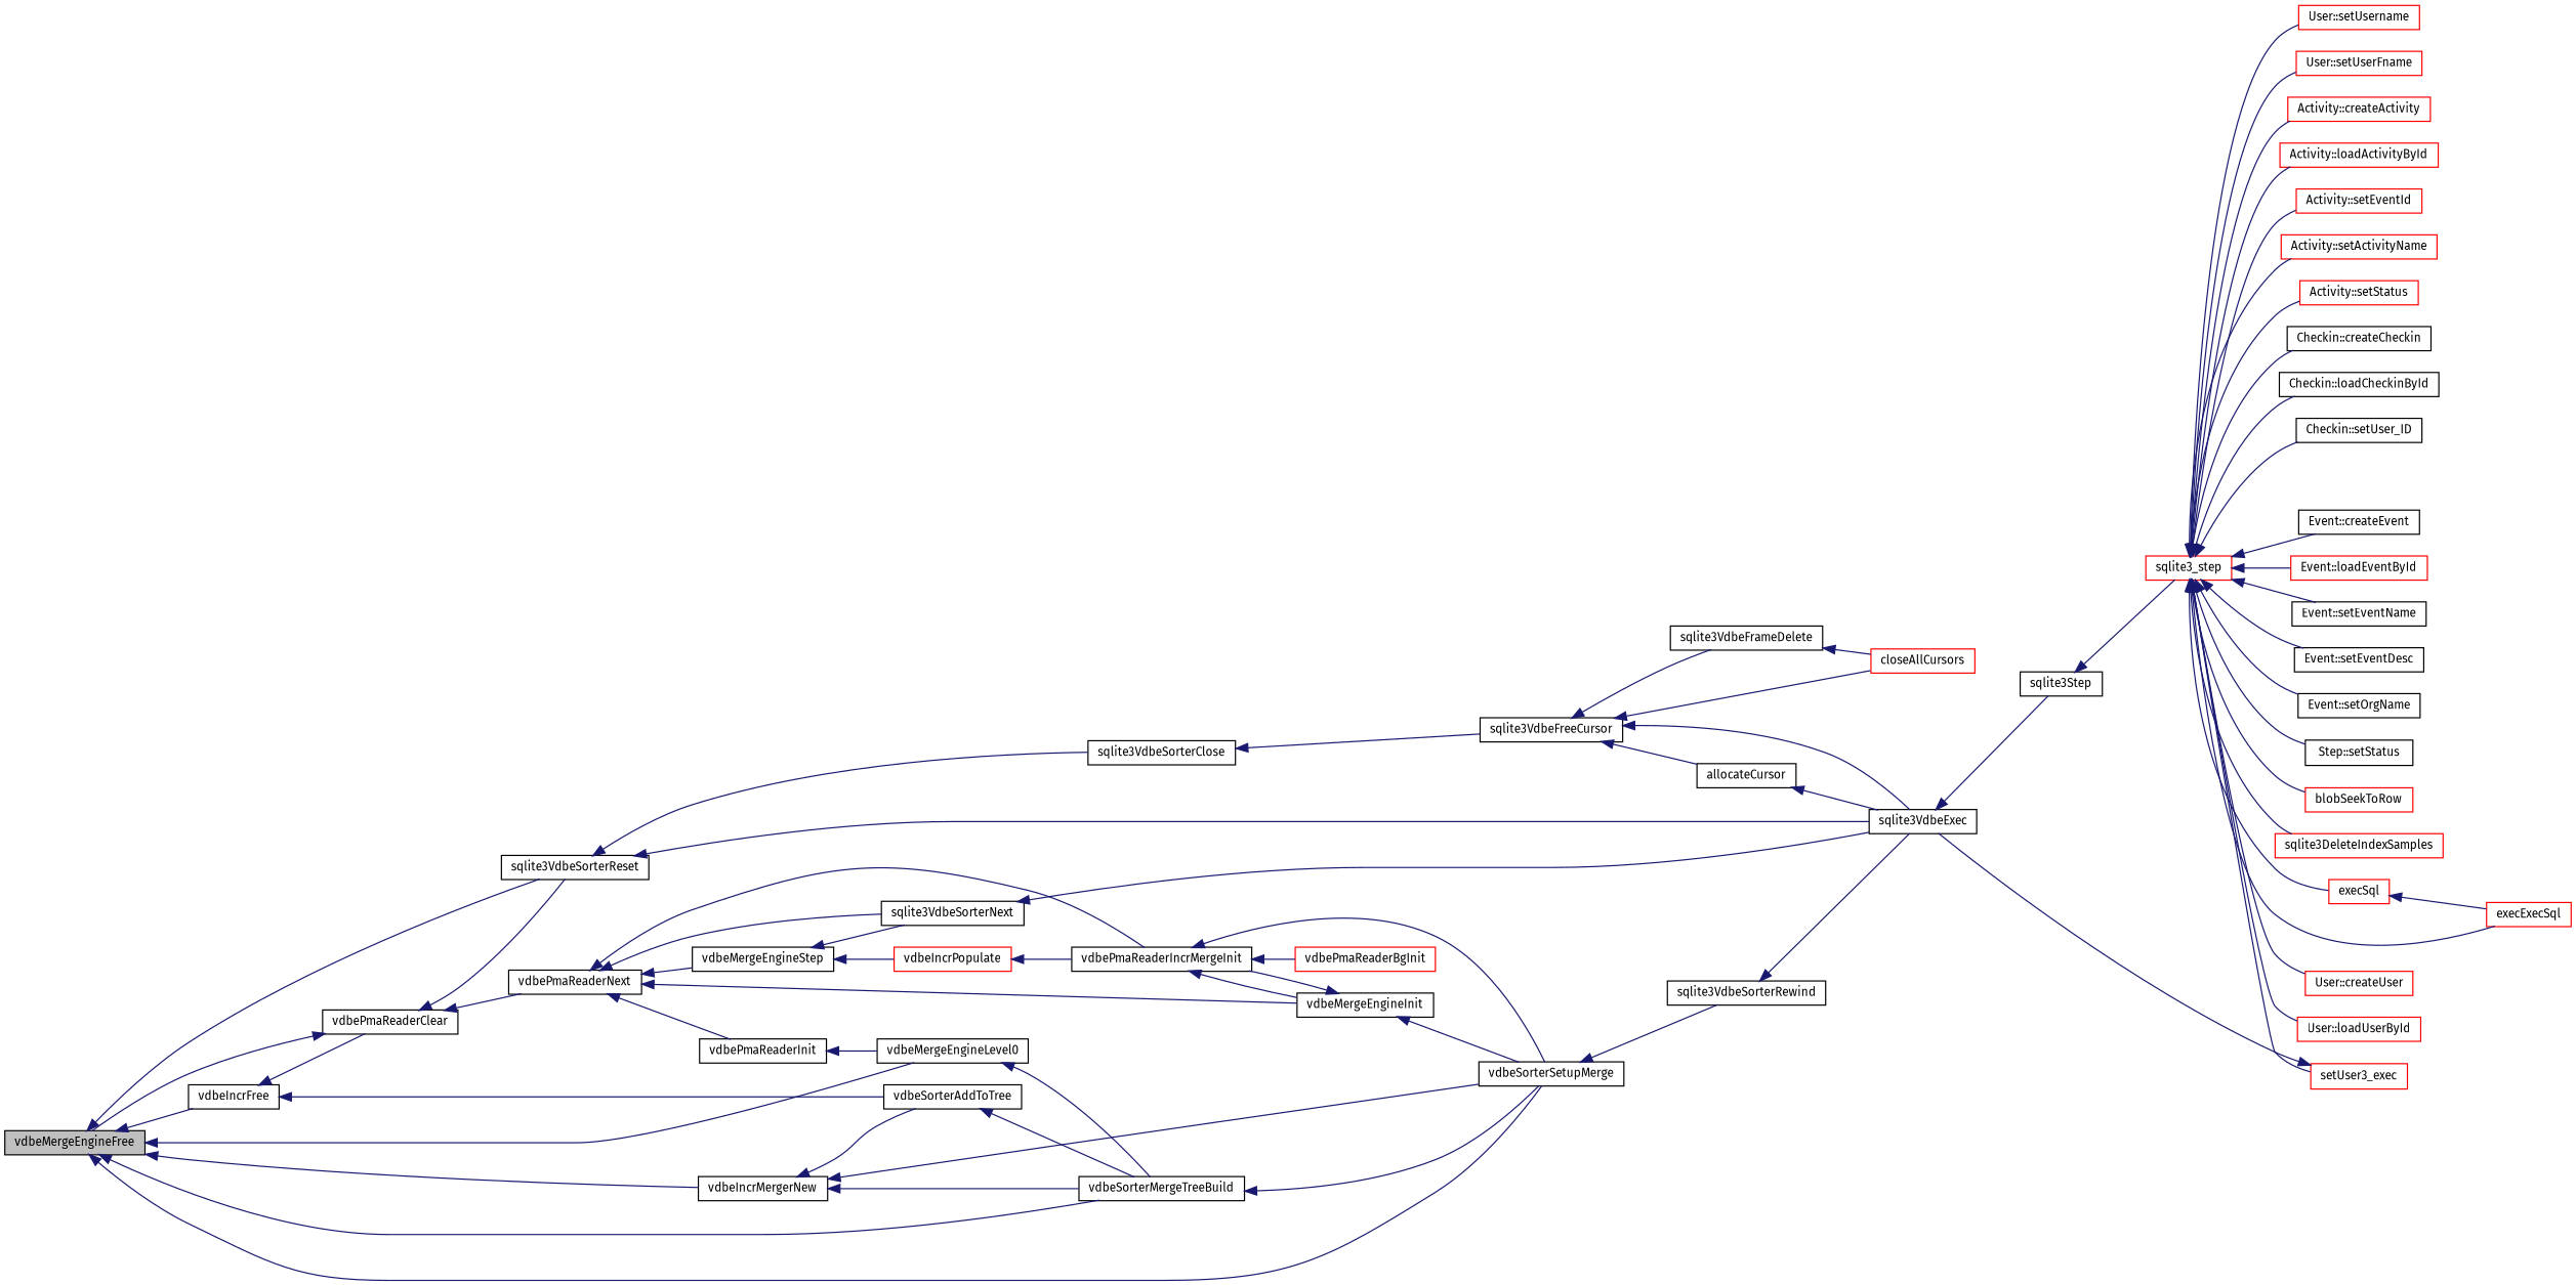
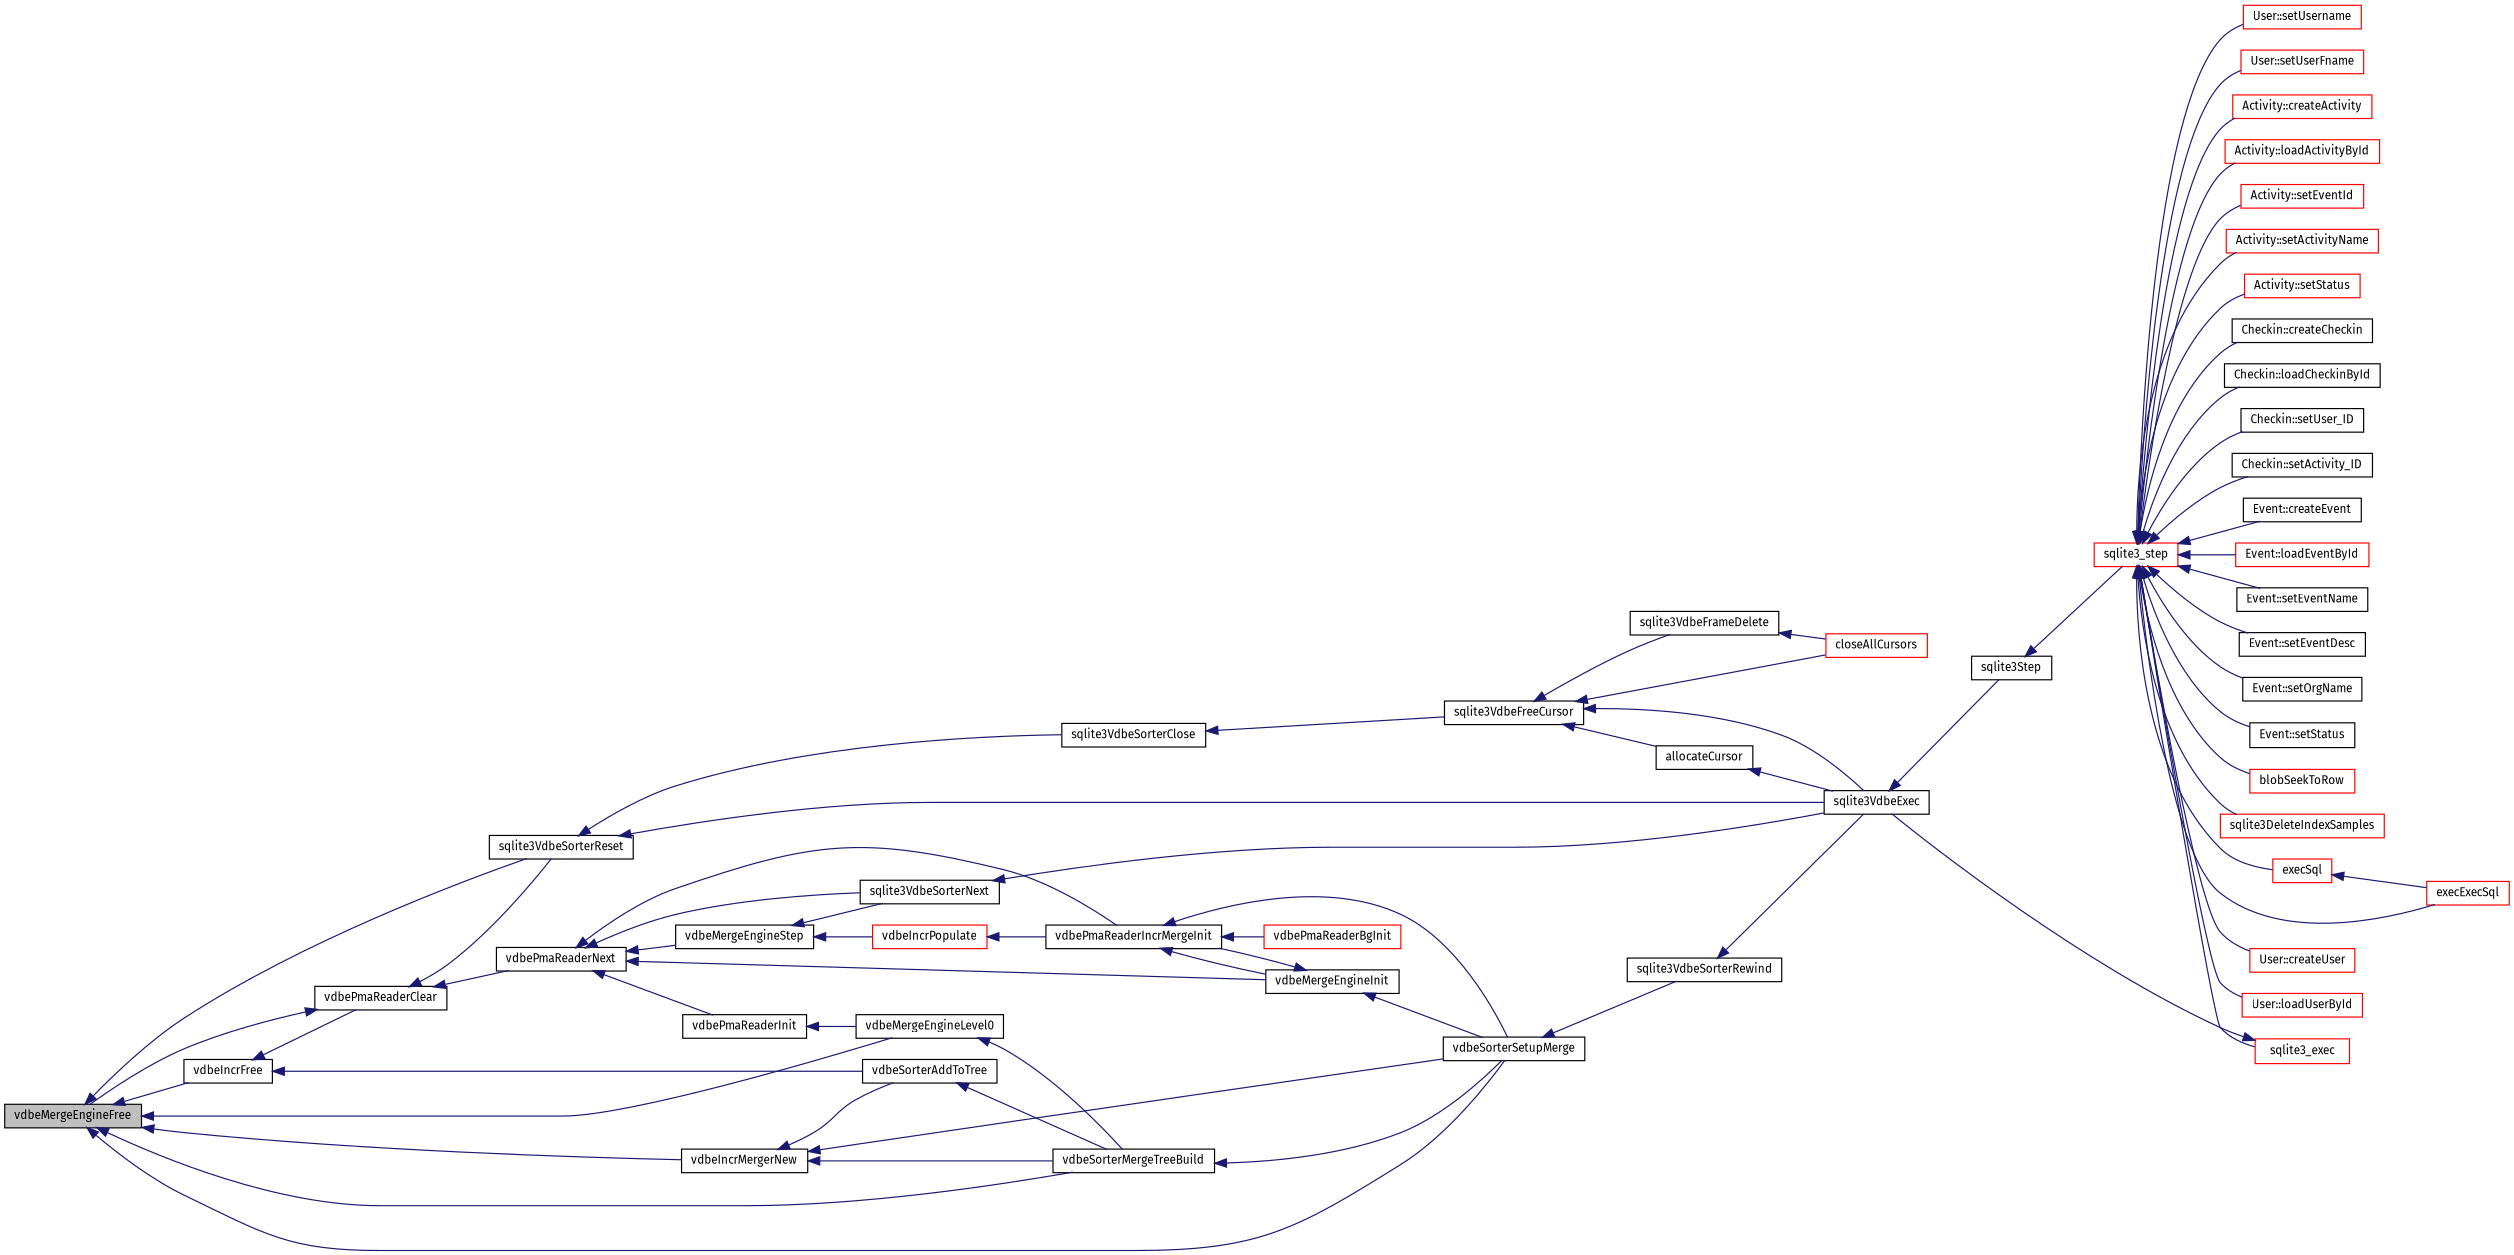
  digraph {
    fontname="Fira Sans"
    rankdir=LR
    node [color=black fillcolor=white fontname="Fira Sans" fontsize=10 shape=record style=filled]
    edge [color=midnightblue dir=back fontname="Fira Sans" fontsize=10 labelfontname=FreeSans labelfontsize=10 style=solid]
    n1 [fillcolor=grey75 fontcolor=black height=0.2 label=vdbeMergeEngineFree width=0.4]
    n2 [height=0.2 label=vdbeIncrFree width=0.4]
    n3 [height=0.2 label=vdbeMergeEngineLevel0 width=0.4]
    n4 [height=0.2 label=vdbeSorterMergeTreeBuild width=0.4]
    n5 [height=0.2 label=vdbeSorterSetupMerge width=0.4]
    n6 [height=0.2 label=sqlite3VdbeSorterReset width=0.4]
    n7 [height=0.2 label=vdbeIncrMergerNew width=0.4]
    n8 [height=0.2 label=vdbePmaReaderClear width=0.4]
    n9 [height=0.2 label=vdbeSorterAddToTree width=0.4]
    n10 [height=0.2 label=sqlite3VdbeSorterRewind width=0.4]
    n11 [height=0.2 label=sqlite3VdbeExec width=0.4]
    n12 [height=0.2 label=sqlite3VdbeSorterClose width=0.4]
    n13 [height=0.2 label=vdbePmaReaderNext width=0.4]
    n14 [height=0.2 label=vdbePmaReaderInit width=0.4]
    n15 [height=0.2 label=vdbeMergeEngineStep width=0.4]
    n16 [height=0.2 label=vdbePmaReaderIncrMergeInit width=0.4]
    n17 [height=0.2 label=vdbeMergeEngineInit width=0.4]
    n18 [height=0.2 label=sqlite3VdbeSorterNext width=0.4]
    n19 [color=red height=0.2 label=vdbeIncrPopulate width=0.4]
    n20 [color=red height=0.2 label=vdbePmaReaderBgInit width=0.4]
    n21 [height=0.2 label=sqlite3Step width=0.4]
    n22 [color=red height=0.2 label=sqlite3_step width=0.4]
    n23 [color=red height=0.2 label="Activity::createActivity" width=0.4]
    n24 [color=red height=0.2 label="Activity::loadActivityById" width=0.4]
    n25 [color=red height=0.2 label="Activity::setEventId" width=0.4]
    n26 [color=red height=0.2 label="Activity::setActivityName" width=0.4]
    n27 [color=red height=0.2 label="Activity::setStatus" width=0.4]
    n28 [height=0.2 label="Checkin::createCheckin" width=0.4]
    n29 [height=0.2 label="Checkin::loadCheckinById" width=0.4]
    n30 [height=0.2 label="Checkin::setUser_ID" width=0.4]
+   n31 [height=0.2 label="Checkin::setActivity_ID" width=0.4]
    n32 [height=0.2 label="Event::createEvent" width=0.4]
    n33 [color=red height=0.2 label="Event::loadEventById" width=0.4]
    n34 [height=0.2 label="Event::setEventName" width=0.4]
    n35 [height=0.2 label="Event::setEventDesc" width=0.4]
    n36 [height=0.2 label="Event::setOrgName" width=0.4]
-   n37 [height=0.2 label="Step::setStatus" width=0.4]
+   n37 [height=0.2 label="Event::setStatus" width=0.4]
    n38 [color=red height=0.2 label=blobSeekToRow width=0.4]
    n39 [color=red height=0.2 label=sqlite3DeleteIndexSamples width=0.4]
-   n40 [color=red height=0.2 label=setUser3_exec width=0.4]
+   n40 [color=red height=0.2 label=sqlite3_exec width=0.4]
    n41 [color=red height=0.2 label=execSql width=0.4]
    n42 [color=red height=0.2 label=execExecSql width=0.4]
    n43 [color=red height=0.2 label="User::createUser" width=0.4]
    n44 [color=red height=0.2 label="User::loadUserById" width=0.4]
    n45 [color=red height=0.2 label="User::setUsername" width=0.4]
    n46 [color=red height=0.2 label="User::setUserFname" width=0.4]
    n47 [height=0.2 label=sqlite3VdbeFreeCursor width=0.4]
    n48 [height=0.2 label=sqlite3VdbeFrameDelete width=0.4]
    n49 [color=red height=0.2 label=closeAllCursors width=0.4]
    n50 [height=0.2 label=allocateCursor width=0.4]
    n1 -> n2
    n1 -> n3
    n1 -> n4
    n1 -> n5
    n1 -> n6
    n1 -> n7
    n2 -> n8
    n2 -> n9
    n3 -> n4
    n4 -> n5
    n5 -> n10
    n6 -> n11
    n6 -> n12
    n7 -> n4
    n7 -> n5
    n7 -> n9
    n8 -> n1
    n8 -> n6
    n8 -> n13
    n9 -> n4
    n10 -> n11
    n11 -> n21
    n12 -> n47
    n13 -> n14
    n13 -> n15
    n13 -> n16
    n13 -> n17
    n13 -> n18
    n14 -> n3
    n15 -> n18
    n15 -> n19
    n16 -> n5
    n16 -> n17
    n16 -> n20
    n17 -> n5
    n17 -> n16
    n18 -> n11
    n19 -> n16
    n21 -> n22
    n22 -> n23
    n22 -> n24
    n22 -> n25
    n22 -> n26
    n22 -> n27
    n22 -> n28
    n22 -> n29
    n22 -> n30
+   n22 -> n31
    n22 -> n32
    n22 -> n33
    n22 -> n34
    n22 -> n35
    n22 -> n36
    n22 -> n37
    n22 -> n38
    n22 -> n39
    n22 -> n40
    n22 -> n41
    n22 -> n42
    n22 -> n43
    n22 -> n44
    n22 -> n45
    n22 -> n46
    n40 -> n11
    n41 -> n42
    n47 -> n11
    n47 -> n48
    n47 -> n49
    n47 -> n50
    n48 -> n49
    n50 -> n11
  }
